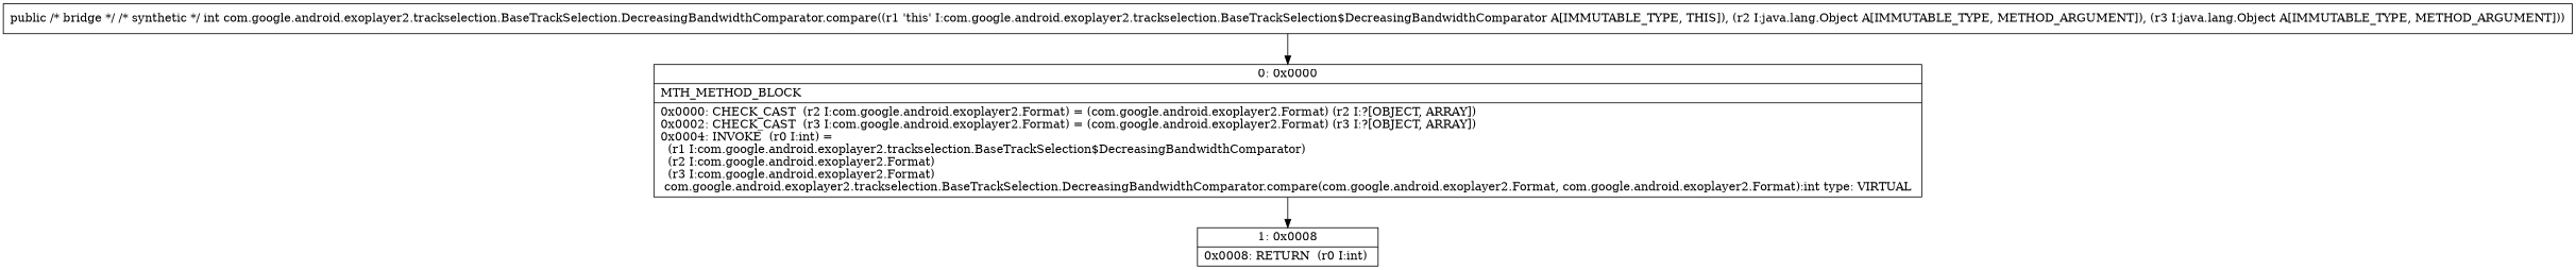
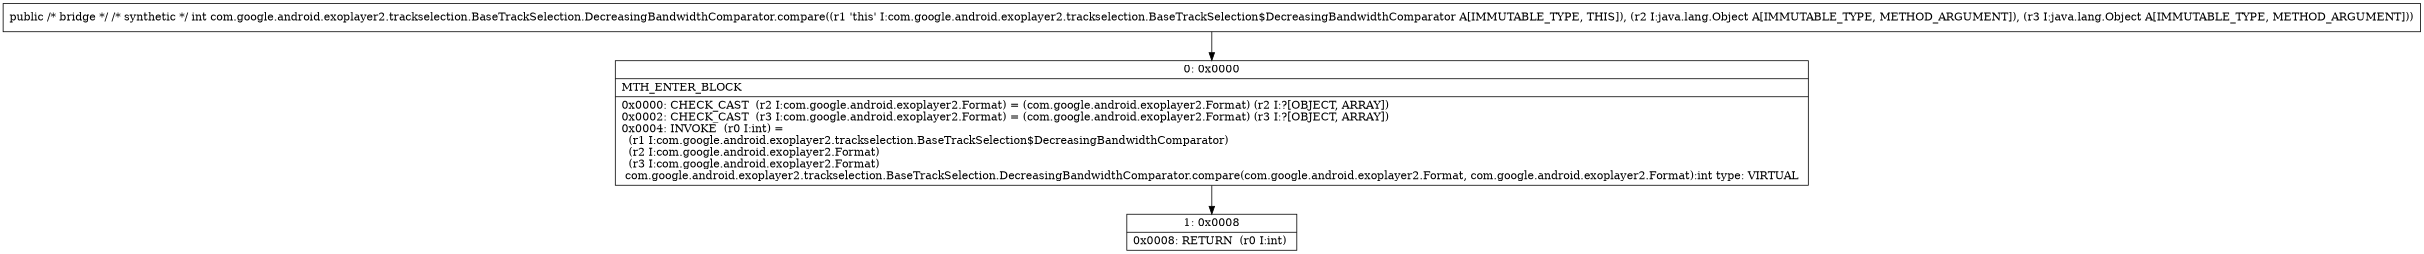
  digraph {
    node [shape=record]
-   n1 [label="{0\:\ 0x0000|MTH_METHOD_BLOCK\l|0x0000: CHECK_CAST  (r2 I:com.google.android.exoplayer2.Format) = (com.google.android.exoplayer2.Format) (r2 I:?[OBJECT, ARRAY]) \l0x0002: CHECK_CAST  (r3 I:com.google.android.exoplayer2.Format) = (com.google.android.exoplayer2.Format) (r3 I:?[OBJECT, ARRAY]) \l0x0004: INVOKE  (r0 I:int) = \l  (r1 I:com.google.android.exoplayer2.trackselection.BaseTrackSelection$DecreasingBandwidthComparator)\l  (r2 I:com.google.android.exoplayer2.Format)\l  (r3 I:com.google.android.exoplayer2.Format)\l com.google.android.exoplayer2.trackselection.BaseTrackSelection.DecreasingBandwidthComparator.compare(com.google.android.exoplayer2.Format, com.google.android.exoplayer2.Format):int type: VIRTUAL \l}"]
+   n1 [label="{0\:\ 0x0000|MTH_ENTER_BLOCK\l|0x0000: CHECK_CAST  (r2 I:com.google.android.exoplayer2.Format) = (com.google.android.exoplayer2.Format) (r2 I:?[OBJECT, ARRAY]) \l0x0002: CHECK_CAST  (r3 I:com.google.android.exoplayer2.Format) = (com.google.android.exoplayer2.Format) (r3 I:?[OBJECT, ARRAY]) \l0x0004: INVOKE  (r0 I:int) = \l  (r1 I:com.google.android.exoplayer2.trackselection.BaseTrackSelection$DecreasingBandwidthComparator)\l  (r2 I:com.google.android.exoplayer2.Format)\l  (r3 I:com.google.android.exoplayer2.Format)\l com.google.android.exoplayer2.trackselection.BaseTrackSelection.DecreasingBandwidthComparator.compare(com.google.android.exoplayer2.Format, com.google.android.exoplayer2.Format):int type: VIRTUAL \l}"]
    n2 [label="{1\:\ 0x0008|0x0008: RETURN  (r0 I:int) \l}"]
    n3 [label="{public \/* bridge *\/ \/* synthetic *\/ int com.google.android.exoplayer2.trackselection.BaseTrackSelection.DecreasingBandwidthComparator.compare((r1 'this' I:com.google.android.exoplayer2.trackselection.BaseTrackSelection$DecreasingBandwidthComparator A[IMMUTABLE_TYPE, THIS]), (r2 I:java.lang.Object A[IMMUTABLE_TYPE, METHOD_ARGUMENT]), (r3 I:java.lang.Object A[IMMUTABLE_TYPE, METHOD_ARGUMENT])) }"]
    n1 -> n2
    n3 -> n1
  }
